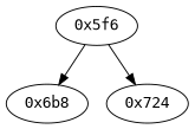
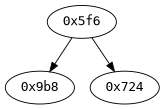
  strict digraph {
    "edge"="{}"
    file="/Users/mark/Documents//论文//第二篇论文//2018-08-24交论文后的备份/2019/CFG/basic-algorithms/concatstrings/1528_recovered.dot"
    fontname="DejaVu Sans Mono"
    "graph"="{u'file': u'/Users/mark/Documents//\u8bba\u6587//\u7b2c\u4e8c\u7bc7\u8bba\u6587//2018-08-24\u4ea4\u8bba\u6587\u540e\u7684\u5907\u4efd/2019/CFG/basic-algorithms/concatstrings/1528_recovered.dot'}"
    "node"="{u'opcode': u''}"
    node [fontname="DejaVu Sans Mono"]
    edge [fontname="DejaVu Sans Mono"]
-   "0x6b8" [opcode="[u'ldr', u'str', u'ldr', u'b']"]
+   "0x6b8" [opcode="[u'ldr', u'str', u'ldr', u'b']" label="0x9b8"]
    "0x724" [opcode="[u'mov', u'mov', u'b']"]
    n3 [label="0x5f6" opcode="[u'push', u'add', u'sub', u'mov', u'ldr', u'mov', u'ldr', u'ldr', u'add', u'b']"]
    n3 -> "0x6b8"
    n3 -> "0x724"
  }
